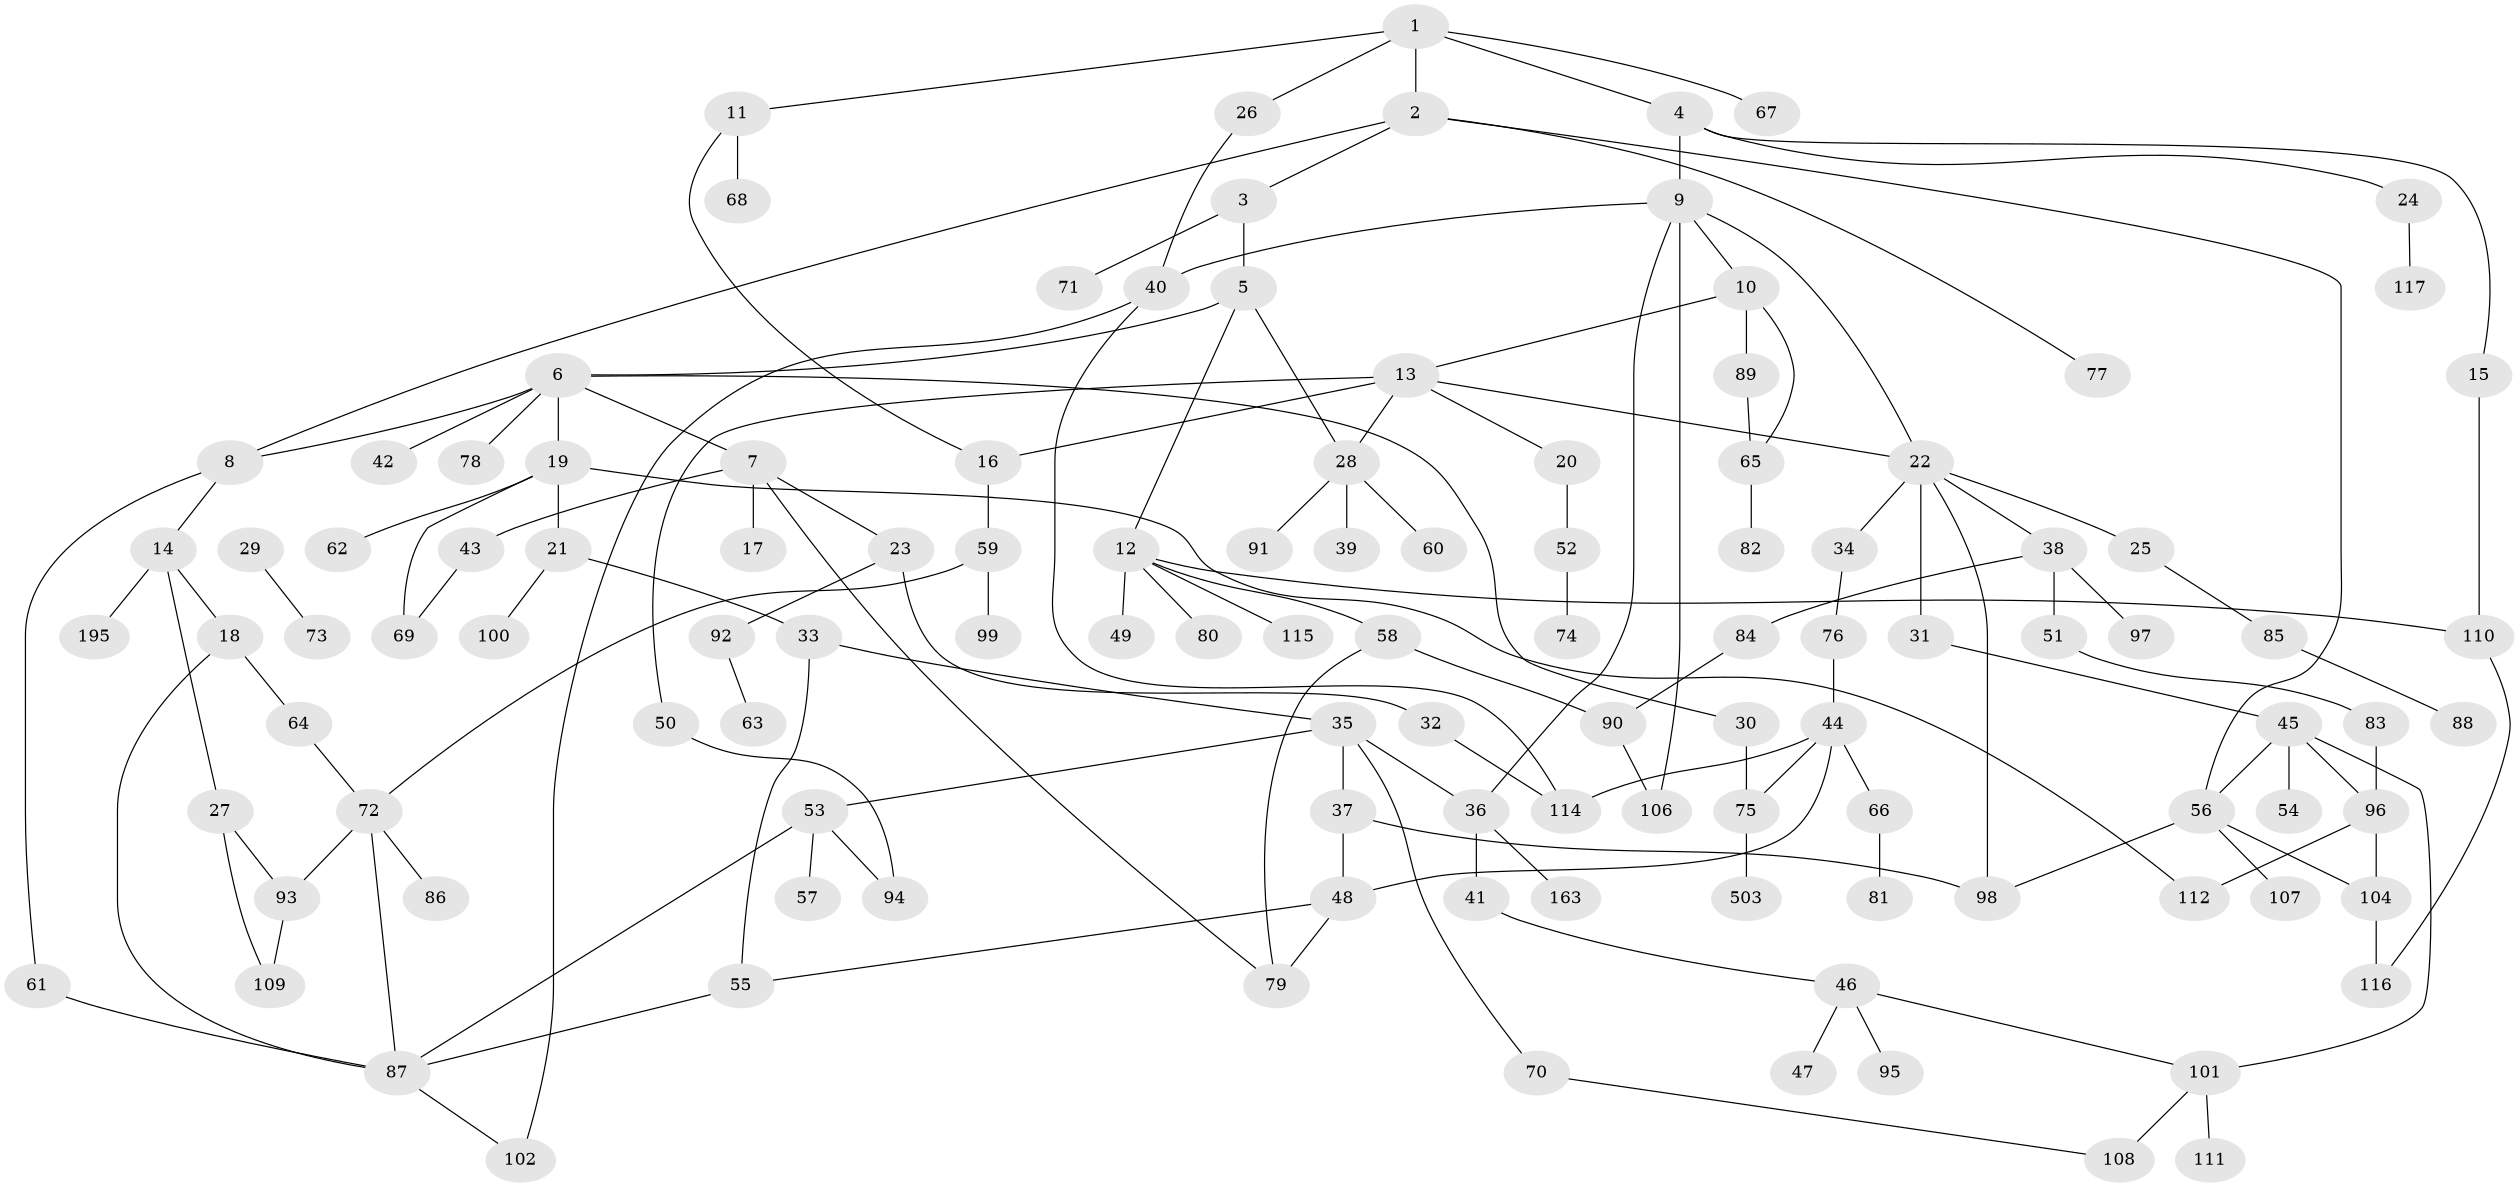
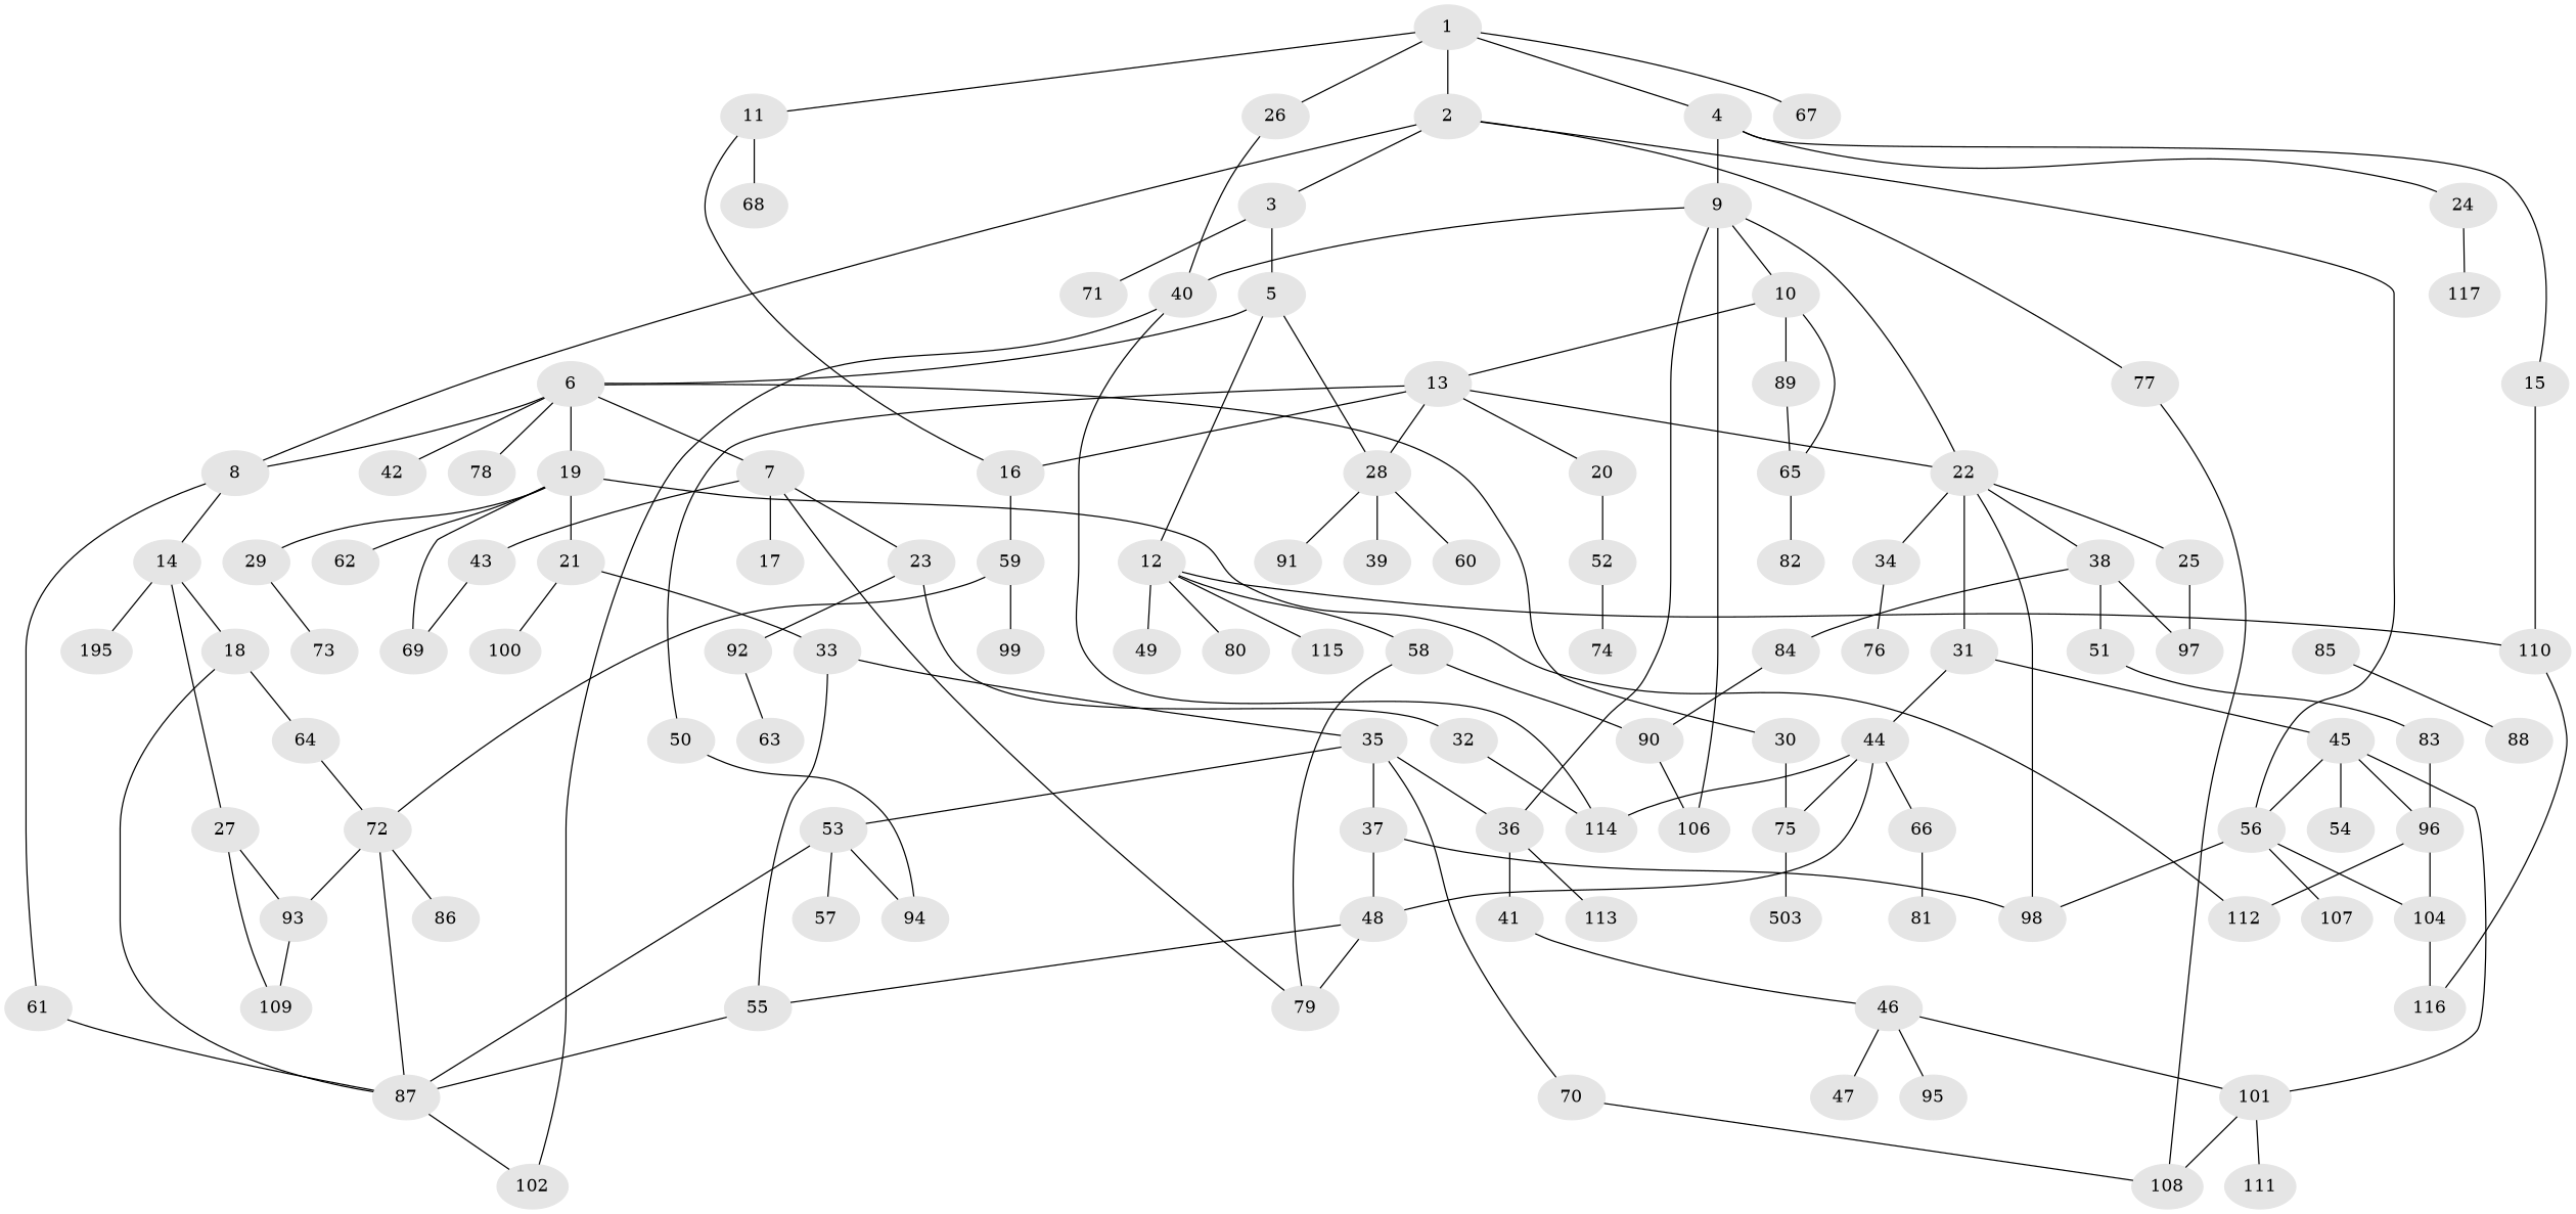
  graph {
    node [color=gray90 style=filled]
    1
    2
    4
    11
    26
    67
    3
    8
    56
    77
    9
    15
    24
    16
    68
    40
    5
    71
    14
    61
    98
    104
    107
    108
    6
    12
    28
    10
    22
    36
    106
    110
    117
    7
    19
    30
    42
    78
    49
    58
    80
    115
    39
    60
    91
    17
    23
    43
    79
    21
    29
    62
    69
    112
    75
    32
    92
    18
    27
    n60 [label=195]
    87
    65
    13
    89
    25
    31
    34
    38
    41
-   113 [label=163]
+   113
    114
    102
    82
    20
    50
    59
    90
    116
    52
    94
    64
    93
    109
    72
    99
    33
    100
    73
    74
    35
    55
    85
    44
    45
    76
    51
    84
    97
    63
    88
    n101 [label=503]
    48
    66
    54
    96
    101
    37
    53
    70
    57
    46
    83
    47
    95
    81
    111
    86
    1 -- 2
    1 -- 4
    1 -- 11
    1 -- 26
    1 -- 67
    2 -- 3
    2 -- 8
    2 -- 56
    2 -- 77
    4 -- 9
    4 -- 15
    4 -- 24
    11 -- 16
    11 -- 68
    26 -- 40
    3 -- 5
    3 -- 71
    8 -- 14
    8 -- 61
    56 -- 98
    56 -- 104
    56 -- 107
+   77 -- 108
    9 -- 40
    9 -- 10
    9 -- 22
    9 -- 36
    9 -- 106
    15 -- 110
    24 -- 117
    16 -- 59
    40 -- 114
    40 -- 102
    5 -- 6
    5 -- 12
    5 -- 28
    14 -- 18
    14 -- 27
    14 -- n60
    61 -- 87
    104 -- 116
    6 -- 8
    6 -- 7
    6 -- 19
    6 -- 30
    6 -- 42
    6 -- 78
    12 -- 110
    12 -- 49
    12 -- 58
    12 -- 80
    12 -- 115
    28 -- 39
    28 -- 60
    28 -- 91
    10 -- 65
    10 -- 13
    10 -- 89
    22 -- 98
    22 -- 25
    22 -- 31
    22 -- 34
    22 -- 38
    36 -- 41
    36 -- 113
    110 -- 116
    7 -- 17
    7 -- 23
    7 -- 43
    7 -- 79
    19 -- 21
+   19 -- 29
    19 -- 62
    19 -- 69
    19 -- 112
    30 -- 75
    58 -- 79
    58 -- 90
    23 -- 32
    23 -- 92
    43 -- 69
    21 -- 33
    21 -- 100
    29 -- 73
    75 -- n101
    32 -- 114
    92 -- 63
    18 -- 87
    18 -- 64
    27 -- 93
    27 -- 109
    87 -- 102
    65 -- 82
    13 -- 16
    13 -- 28
    13 -- 22
    13 -- 20
    13 -- 50
    89 -- 65
-   25 -- 85
-   76 -- 44
+   25 -- 97
+   31 -- 44
    31 -- 45
    34 -- 76
    38 -- 51
    38 -- 84
    38 -- 97
    41 -- 46
    20 -- 52
    50 -- 94
    59 -- 72
    59 -- 99
    90 -- 106
    52 -- 74
    64 -- 72
    93 -- 109
    72 -- 87
    72 -- 93
    72 -- 86
    33 -- 35
    33 -- 55
    35 -- 36
    35 -- 37
    35 -- 53
    35 -- 70
    55 -- 87
    85 -- 88
    44 -- 75
    44 -- 114
    44 -- 48
    44 -- 66
    45 -- 56
    45 -- 54
    45 -- 96
    45 -- 101
    51 -- 83
    84 -- 90
    48 -- 79
    48 -- 55
    66 -- 81
    96 -- 104
    96 -- 112
    101 -- 108
    101 -- 111
    37 -- 98
    37 -- 48
    53 -- 87
    53 -- 94
    53 -- 57
    70 -- 108
    46 -- 101
    46 -- 47
    46 -- 95
    83 -- 96
  }
